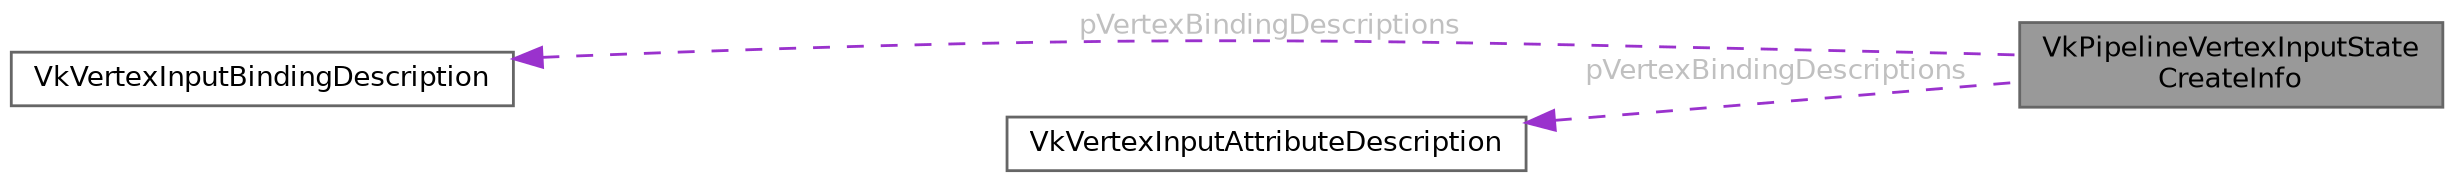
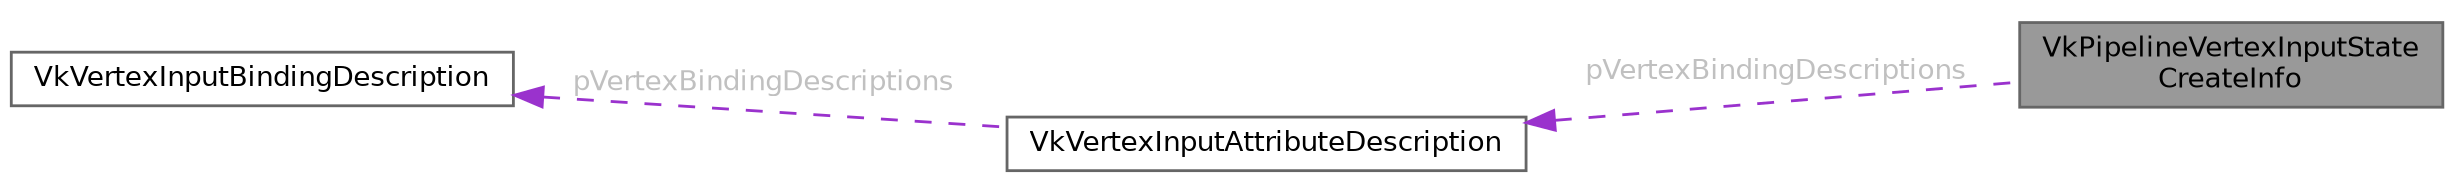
  digraph {
    rankdir=LR
    node [color=gray40 fillcolor=white fontname=Helvetica fontsize=10 shape=box style=filled]
    edge [color=darkorchid3 dir=back fontcolor=grey fontname=Helvetica fontsize=10 labelfontname=Helvetica labelfontsize=10 style=dashed]
    n1 [fillcolor=grey60 fontcolor=black height=0.2 label="VkPipelineVertexInputState\lCreateInfo" width=0.4]
    n2 [height=0.2 label=VkVertexInputBindingDescription width=0.4]
    n3 [height=0.2 label=VkVertexInputAttributeDescription width=0.4]
-   n2 -> n1 [label=" pVertexBindingDescriptions"]
+   n2 -> n3 [label=" pVertexBindingDescriptions"]
    n3 -> n1 [label=" pVertexBindingDescriptions"]
  }
